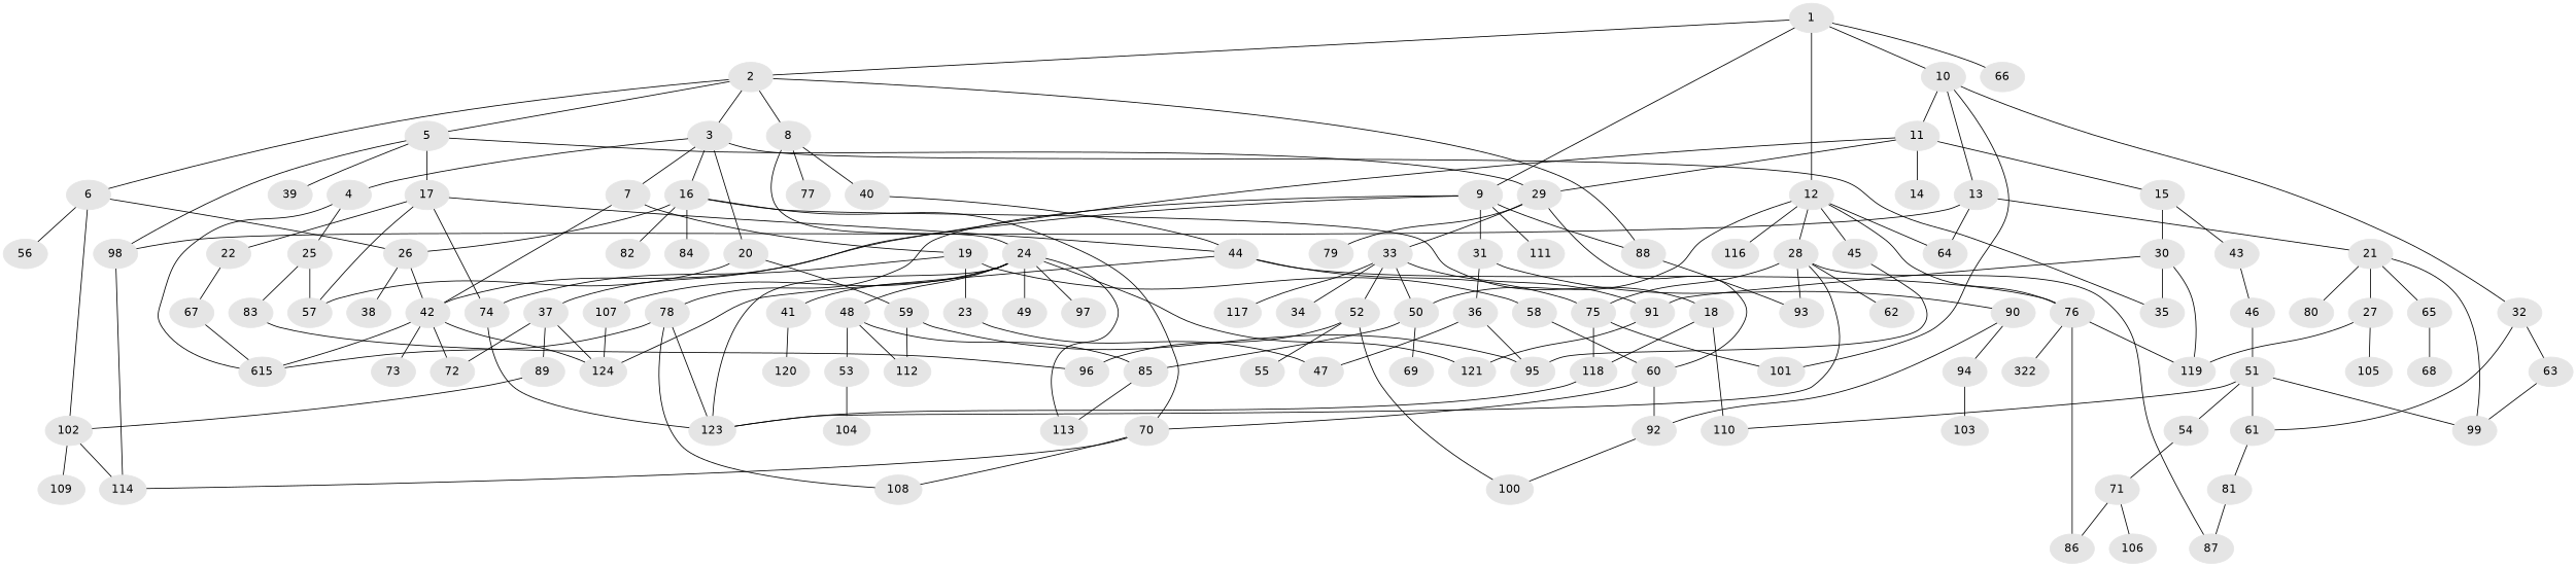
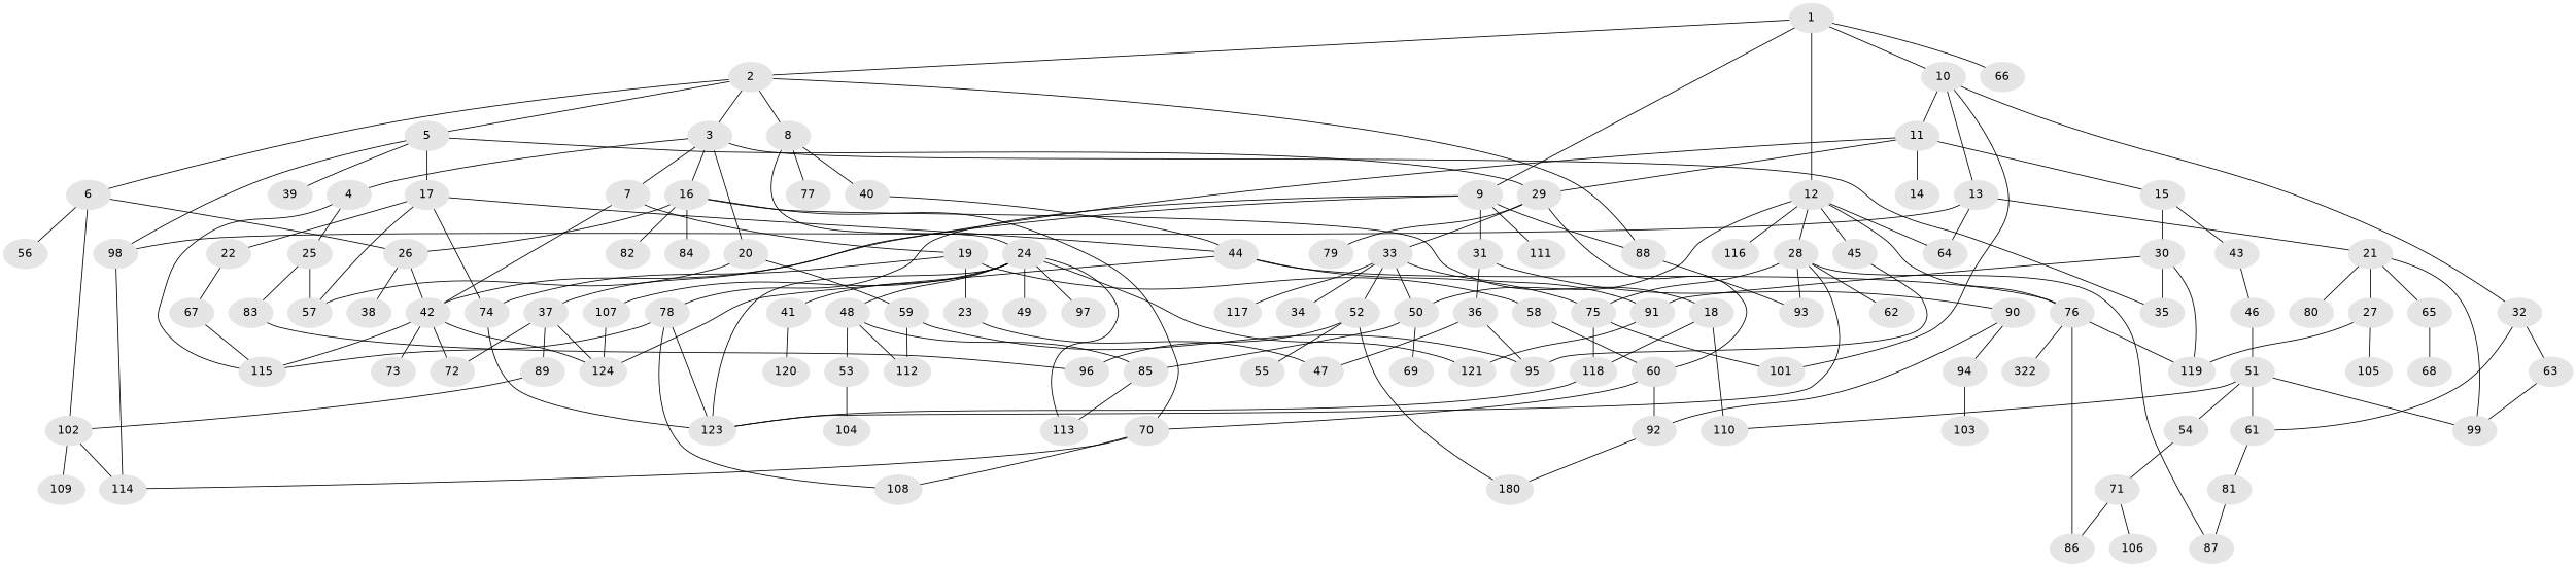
  graph {
    fontname="DejaVu Sans"
    node [color=gray90 fontname="DejaVu Sans" style=filled]
    edge [fontname="DejaVu Sans"]
    1
    2
    9
    10
    12
    66
    3
    5
    6
    8
    88
    42
    31
    78
    111
    11
    13
    32
    101
    28
    45
    50
    64
    76
    116
    4
    7
    16
    20
    35
    17
    29
    39
    98
    26
    56
    102
    24
    40
    77
    93
    25
-   115 [label=615]
+   115
    19
    18
    70
    82
    84
    57
    59
    83
    22
    44
    74
    33
    60
    79
    114
    38
    109
    23
    58
    72
    124
    73
    41
    48
    49
    97
    107
    113
    121
    123
    36
    90
    108
    14
    15
    37
    21
    61
    63
    30
    43
    89
    62
    75
    87
    95
    85
    69
    119
    86
    n94 [label=322]
    27
    65
    80
    99
    91
    46
    110
    118
    67
    47
    112
    105
    68
    120
    53
    96
    34
    52
    117
    92
    94
    81
    55
-   100
+   100 [label=180]
    51
    54
    104
    71
    106
    103
    1 -- 2
    1 -- 9
    1 -- 10
    1 -- 12
    1 -- 66
    2 -- 3
    2 -- 5
    2 -- 6
    2 -- 8
    2 -- 88
    9 -- 88
    9 -- 42
    9 -- 31
    9 -- 78
    9 -- 111
    10 -- 11
    10 -- 13
    10 -- 32
    10 -- 101
    12 -- 28
    12 -- 45
    12 -- 50
    12 -- 64
    12 -- 76
    12 -- 116
    3 -- 4
    3 -- 7
    3 -- 16
    3 -- 20
    3 -- 35
    5 -- 17
    5 -- 29
    5 -- 39
    5 -- 98
    6 -- 26
    6 -- 56
    6 -- 102
    8 -- 24
    8 -- 40
    8 -- 77
    88 -- 93
    42 -- 115
    42 -- 72
    42 -- 124
    42 -- 73
    31 -- 36
    31 -- 90
    78 -- 115
    78 -- 123
    78 -- 108
    11 -- 29
    11 -- 14
    11 -- 15
    11 -- 37
    13 -- 64
    13 -- 98
    13 -- 21
    32 -- 61
    32 -- 63
    28 -- 93
    28 -- 123
    28 -- 62
    28 -- 75
    28 -- 87
    45 -- 95
    50 -- 85
    50 -- 69
    76 -- 119
    76 -- 86
    76 -- n94
    4 -- 25
    4 -- 115
    7 -- 42
    7 -- 19
    16 -- 26
    16 -- 18
    16 -- 70
    16 -- 82
    16 -- 84
    20 -- 57
    20 -- 59
    17 -- 57
    17 -- 22
    17 -- 44
    17 -- 74
    29 -- 33
    29 -- 60
    29 -- 79
    98 -- 114
    26 -- 42
    26 -- 38
    102 -- 114
    102 -- 109
    24 -- 41
    24 -- 48
    24 -- 49
    24 -- 97
    24 -- 107
    24 -- 113
    24 -- 121
    24 -- 123
    40 -- 44
    25 -- 57
    25 -- 83
    19 -- 74
    19 -- 23
    19 -- 58
    18 -- 110
    18 -- 118
    70 -- 114
    70 -- 108
    59 -- 95
    59 -- 112
    83 -- 96
    22 -- 67
    44 -- 76
    44 -- 124
    44 -- 75
    74 -- 123
    33 -- 50
    33 -- 91
    33 -- 34
    33 -- 52
    33 -- 117
    60 -- 70
    60 -- 92
    23 -- 47
    58 -- 60
    41 -- 120
    48 -- 85
    48 -- 112
    48 -- 53
    107 -- 124
    36 -- 95
    36 -- 47
    90 -- 92
    90 -- 94
    15 -- 30
    15 -- 43
    37 -- 72
    37 -- 124
    37 -- 89
    21 -- 27
    21 -- 65
    21 -- 80
    21 -- 99
    61 -- 81
    63 -- 99
    30 -- 35
    30 -- 119
    30 -- 91
    43 -- 46
    89 -- 102
    75 -- 101
    75 -- 118
    85 -- 113
    27 -- 119
    27 -- 105
    65 -- 68
    91 -- 121
    46 -- 51
    118 -- 123
    67 -- 115
    53 -- 104
    52 -- 96
    52 -- 55
    52 -- 100
    92 -- 100
    94 -- 103
    81 -- 87
    51 -- 61
    51 -- 99
    51 -- 110
    51 -- 54
    54 -- 71
    71 -- 86
    71 -- 106
  }
